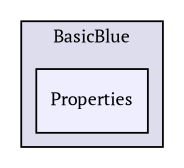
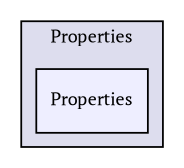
  digraph {
    compound=true
    fontname="PT Serif"
    n1 [fillcolor="#eeeeff" fontname="PT Serif" fontsize=10 label=Properties pencolor=black shape=box style=filled]
    subgraph cluster_1 {
      bgcolor="#ddddee"
      fontsize=10
-     label=BasicBlue
+     label=Properties
      pencolor=black
      n1
    }
  }
